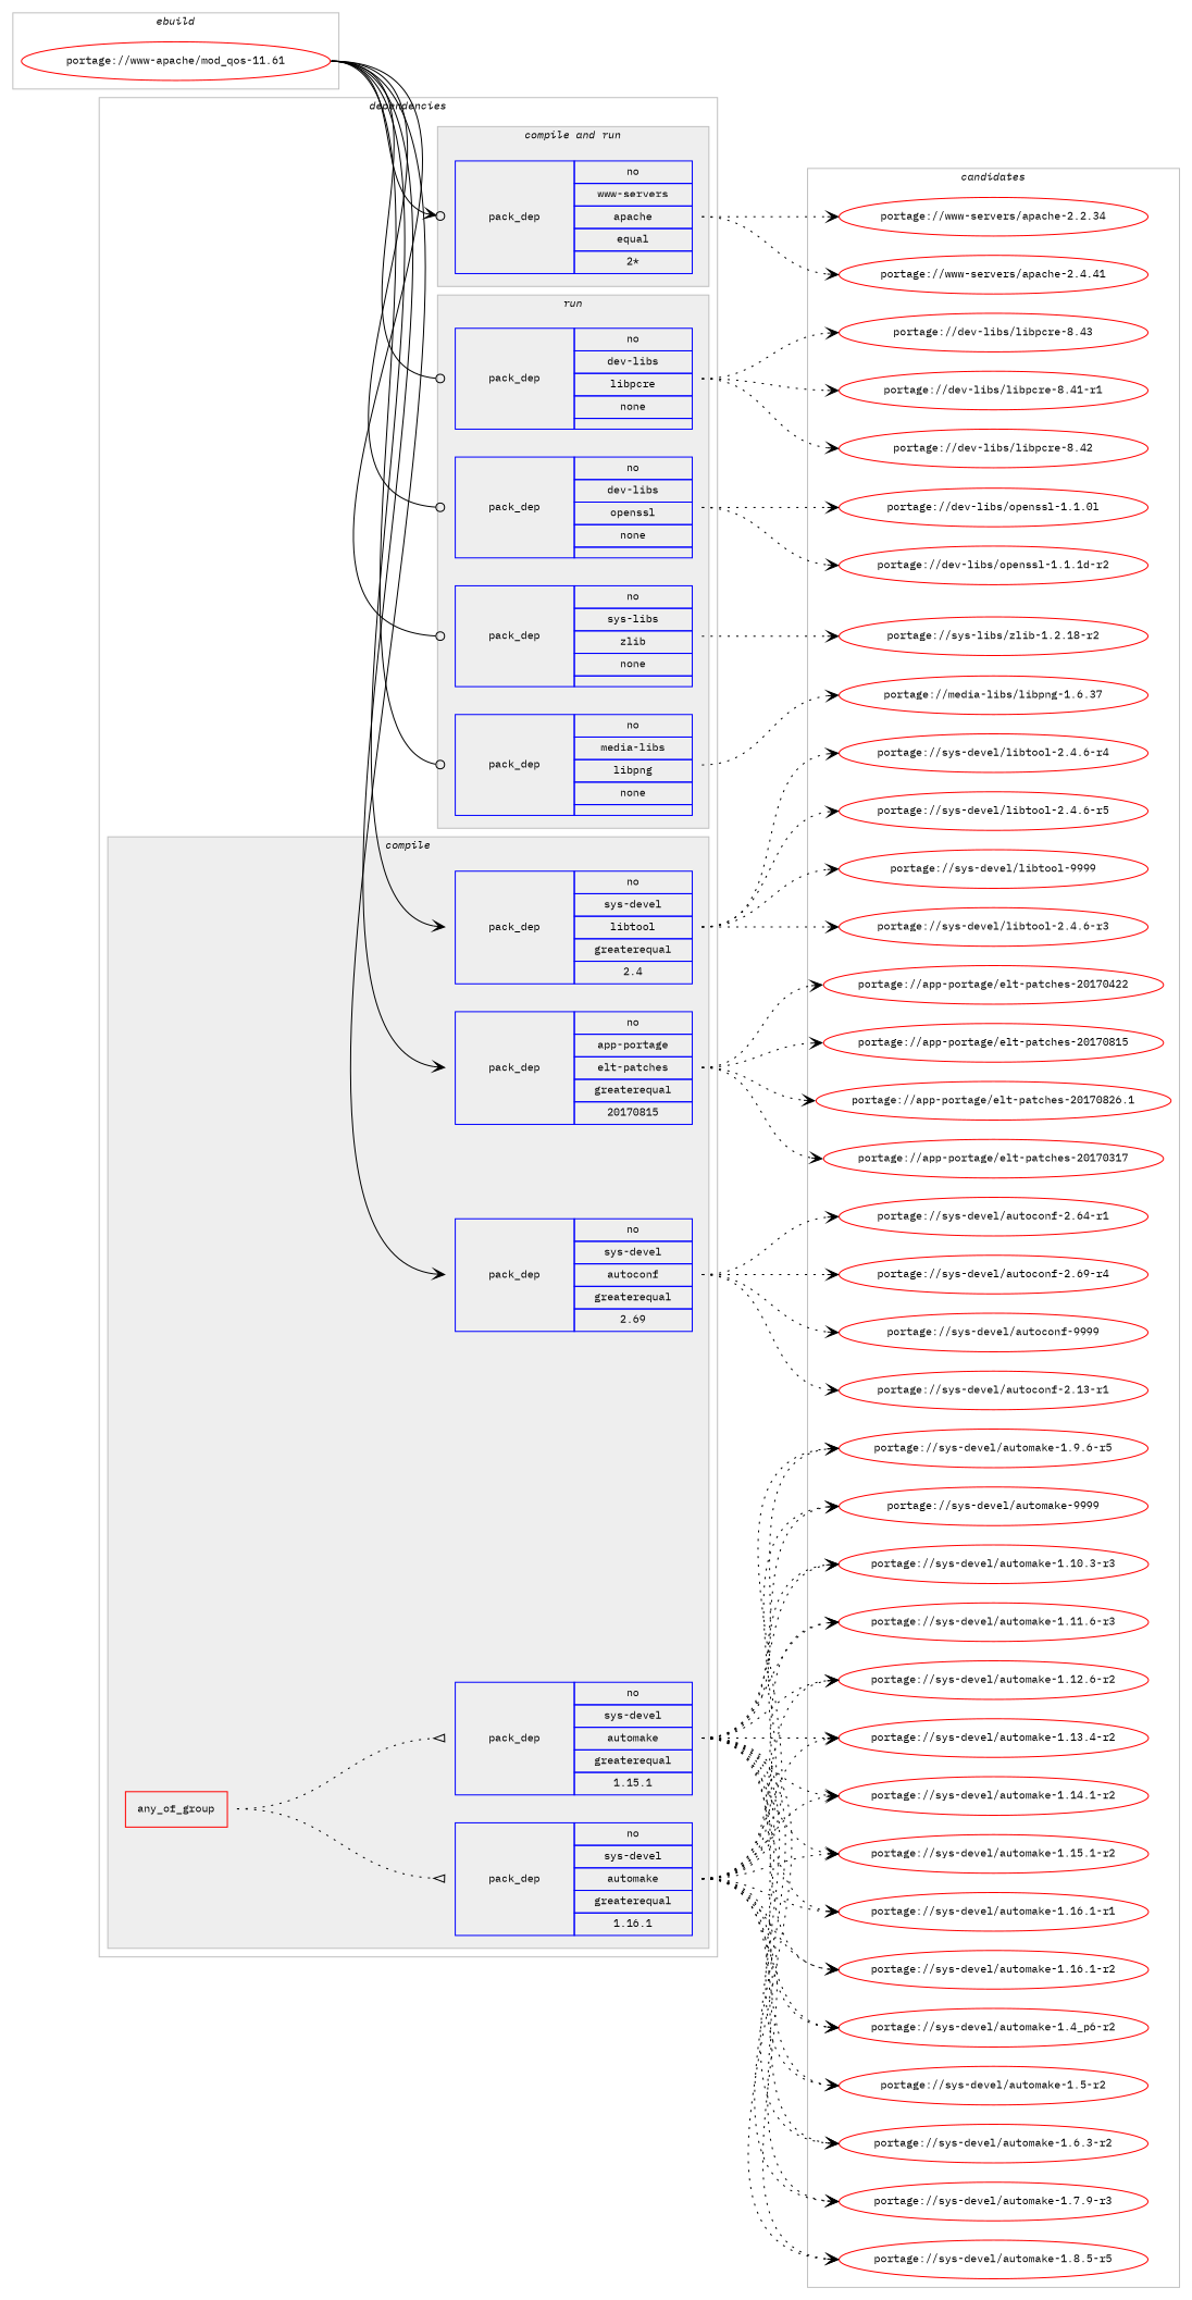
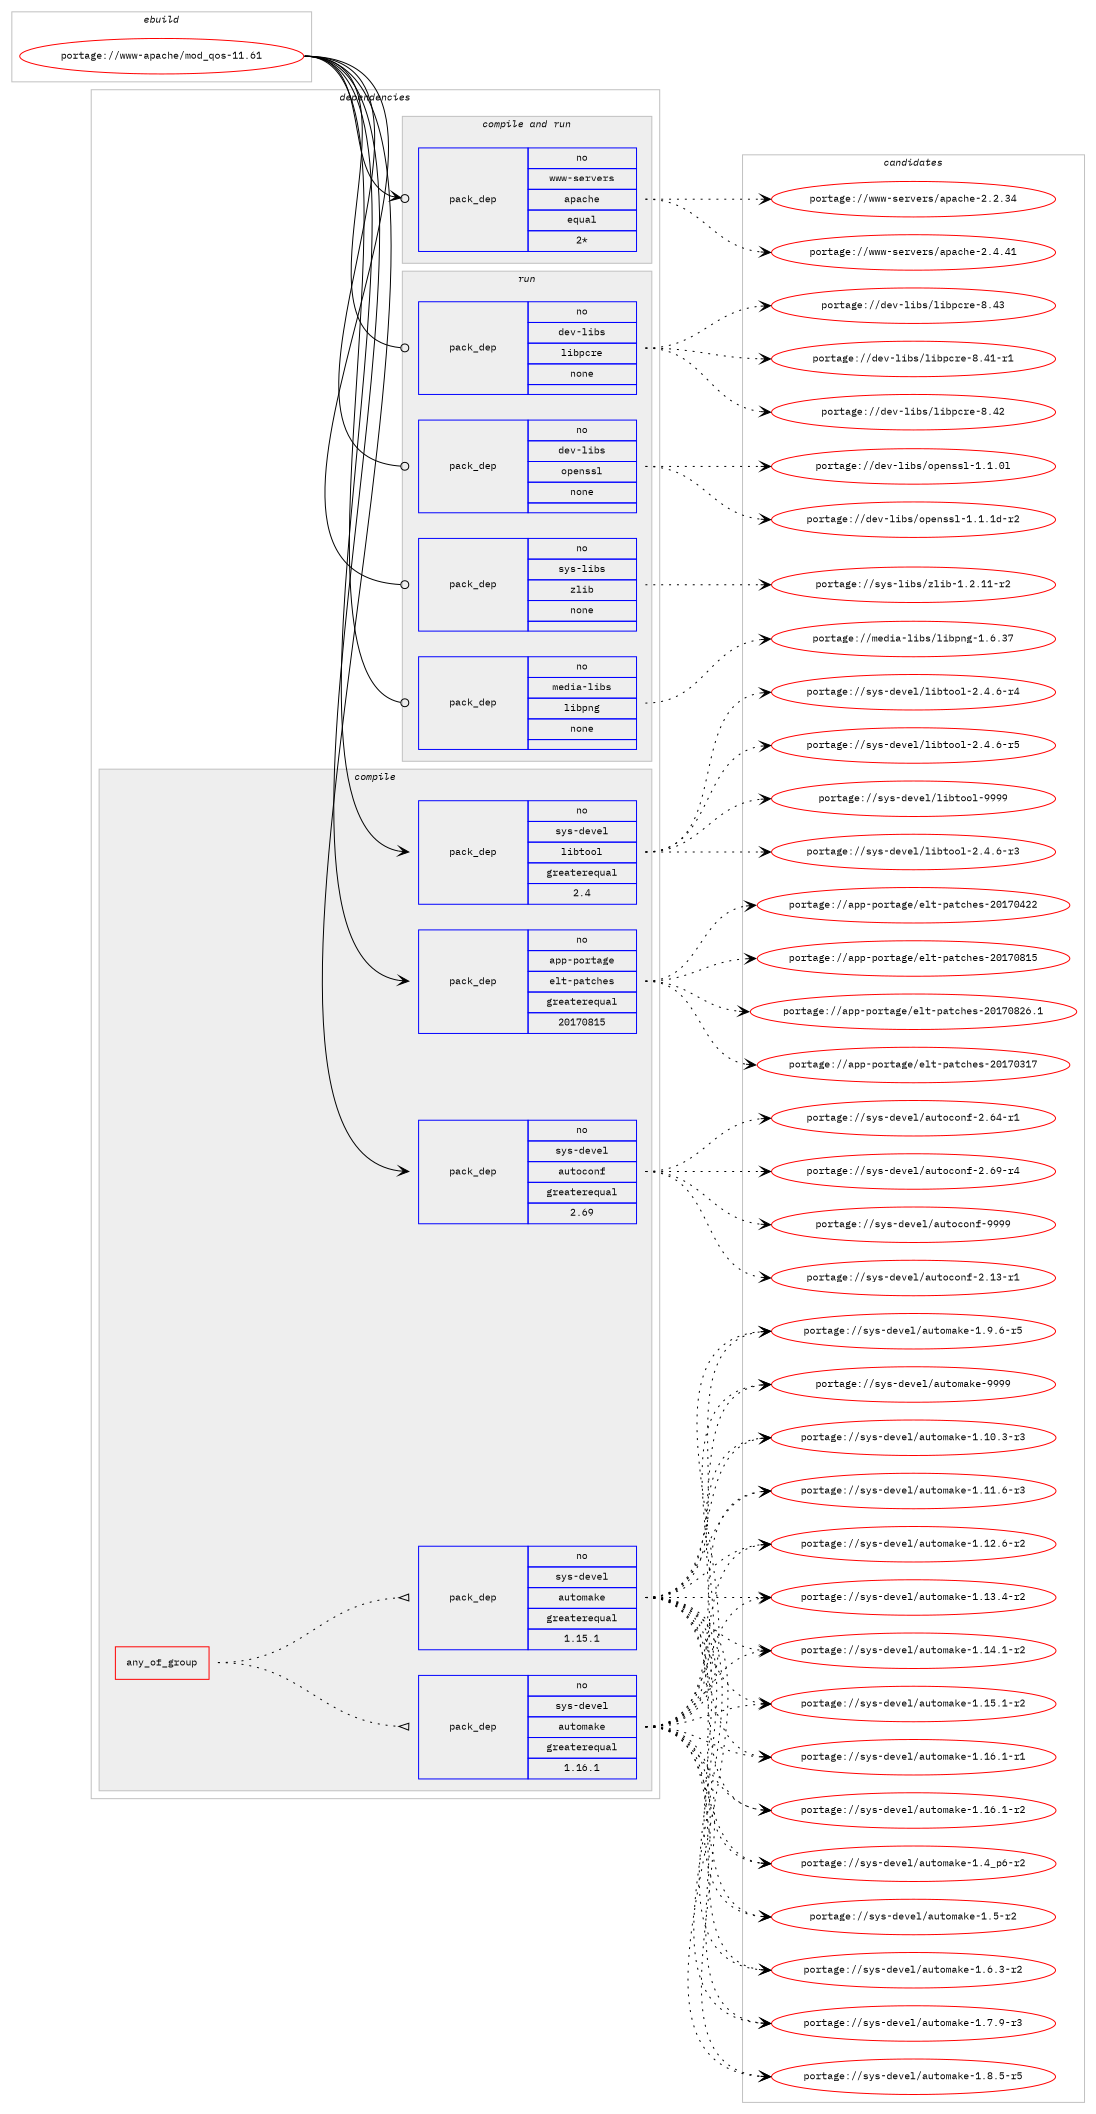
  digraph {
    compound=true
    concentrate=true
    fontname="IBM Plex Mono"
    fontsize=10
    newrank=true
    rankdir=LR
    ranksep=1.5
    node [color=red fontname="IBM Plex Mono" fontsize=10]
    edge [arrowhead=vee fontname="IBM Plex Mono" headport=w style=dotted tailport=e weight=100]
    n1 [label="portage://www-apache/mod_qos-11.61" width=4]
    n2 [color=blue label=<<TABLE BORDER="0" CELLBORDER="1" CELLSPACING="0" CELLPADDING="4" WIDTH="220"><TR><TD ROWSPAN="6" CELLPADDING="30">pack_dep</TD></TR><TR><TD WIDTH="110">no</TD></TR><TR><TD>sys-devel</TD></TR><TR><TD>automake</TD></TR><TR><TD>greaterequal</TD></TR><TR><TD>1.16.1</TD></TR></TABLE>> shape=none]
    n3 [color=blue label=<<TABLE BORDER="0" CELLBORDER="1" CELLSPACING="0" CELLPADDING="4" WIDTH="220"><TR><TD ROWSPAN="6" CELLPADDING="30">pack_dep</TD></TR><TR><TD WIDTH="110">no</TD></TR><TR><TD>sys-devel</TD></TR><TR><TD>automake</TD></TR><TR><TD>greaterequal</TD></TR><TR><TD>1.15.1</TD></TR></TABLE>> shape=none]
    n4 [label=<<TABLE BORDER="0" CELLBORDER="1" CELLSPACING="0" CELLPADDING="4"><TR><TD CELLPADDING="10">any_of_group</TD></TR></TABLE>> shape=none]
    n5 [color=blue label=<<TABLE BORDER="0" CELLBORDER="1" CELLSPACING="0" CELLPADDING="4" WIDTH="220"><TR><TD ROWSPAN="6" CELLPADDING="30">pack_dep</TD></TR><TR><TD WIDTH="110">no</TD></TR><TR><TD>app-portage</TD></TR><TR><TD>elt-patches</TD></TR><TR><TD>greaterequal</TD></TR><TR><TD>20170815</TD></TR></TABLE>> shape=none]
    n6 [color=blue label=<<TABLE BORDER="0" CELLBORDER="1" CELLSPACING="0" CELLPADDING="4" WIDTH="220"><TR><TD ROWSPAN="6" CELLPADDING="30">pack_dep</TD></TR><TR><TD WIDTH="110">no</TD></TR><TR><TD>sys-devel</TD></TR><TR><TD>autoconf</TD></TR><TR><TD>greaterequal</TD></TR><TR><TD>2.69</TD></TR></TABLE>> shape=none]
    n7 [color=blue label=<<TABLE BORDER="0" CELLBORDER="1" CELLSPACING="0" CELLPADDING="4" WIDTH="220"><TR><TD ROWSPAN="6" CELLPADDING="30">pack_dep</TD></TR><TR><TD WIDTH="110">no</TD></TR><TR><TD>sys-devel</TD></TR><TR><TD>libtool</TD></TR><TR><TD>greaterequal</TD></TR><TR><TD>2.4</TD></TR></TABLE>> shape=none]
    n8 [color=blue label=<<TABLE BORDER="0" CELLBORDER="1" CELLSPACING="0" CELLPADDING="4" WIDTH="220"><TR><TD ROWSPAN="6" CELLPADDING="30">pack_dep</TD></TR><TR><TD WIDTH="110">no</TD></TR><TR><TD>www-servers</TD></TR><TR><TD>apache</TD></TR><TR><TD>equal</TD></TR><TR><TD>2*</TD></TR></TABLE>> shape=none]
    n9 [color=blue label=<<TABLE BORDER="0" CELLBORDER="1" CELLSPACING="0" CELLPADDING="4" WIDTH="220"><TR><TD ROWSPAN="6" CELLPADDING="30">pack_dep</TD></TR><TR><TD WIDTH="110">no</TD></TR><TR><TD>dev-libs</TD></TR><TR><TD>libpcre</TD></TR><TR><TD>none</TD></TR><TR><TD></TD></TR></TABLE>> shape=none]
    n10 [color=blue label=<<TABLE BORDER="0" CELLBORDER="1" CELLSPACING="0" CELLPADDING="4" WIDTH="220"><TR><TD ROWSPAN="6" CELLPADDING="30">pack_dep</TD></TR><TR><TD WIDTH="110">no</TD></TR><TR><TD>dev-libs</TD></TR><TR><TD>openssl</TD></TR><TR><TD>none</TD></TR><TR><TD></TD></TR></TABLE>> shape=none]
    n11 [color=blue label=<<TABLE BORDER="0" CELLBORDER="1" CELLSPACING="0" CELLPADDING="4" WIDTH="220"><TR><TD ROWSPAN="6" CELLPADDING="30">pack_dep</TD></TR><TR><TD WIDTH="110">no</TD></TR><TR><TD>sys-libs</TD></TR><TR><TD>zlib</TD></TR><TR><TD>none</TD></TR><TR><TD></TD></TR></TABLE>> shape=none]
    n12 [color=blue label=<<TABLE BORDER="0" CELLBORDER="1" CELLSPACING="0" CELLPADDING="4" WIDTH="220"><TR><TD ROWSPAN="6" CELLPADDING="30">pack_dep</TD></TR><TR><TD WIDTH="110">no</TD></TR><TR><TD>media-libs</TD></TR><TR><TD>libpng</TD></TR><TR><TD>none</TD></TR><TR><TD></TD></TR></TABLE>> shape=none]
    n13 [label="portage://sys-devel/automake-1.10.3-r3" width=4]
    n14 [label="portage://sys-devel/automake-1.11.6-r3" width=4]
    n15 [label="portage://sys-devel/automake-1.12.6-r2" width=4]
    n16 [label="portage://sys-devel/automake-1.13.4-r2" width=4]
    n17 [label="portage://sys-devel/automake-1.14.1-r2" width=4]
    n18 [label="portage://sys-devel/automake-1.15.1-r2" width=4]
    n19 [label="portage://sys-devel/automake-1.16.1-r1" width=4]
    n20 [label="portage://sys-devel/automake-1.16.1-r2" width=4]
    n21 [label="portage://sys-devel/automake-1.4_p6-r2" width=4]
    n22 [label="portage://sys-devel/automake-1.5-r2" width=4]
    n23 [label="portage://sys-devel/automake-1.6.3-r2" width=4]
    n24 [label="portage://sys-devel/automake-1.7.9-r3" width=4]
    n25 [label="portage://sys-devel/automake-1.8.5-r5" width=4]
    n26 [label="portage://sys-devel/automake-1.9.6-r5" width=4]
    n27 [label="portage://sys-devel/automake-9999" width=4]
    n28 [label="portage://app-portage/elt-patches-20170317" width=4]
    n29 [label="portage://app-portage/elt-patches-20170422" width=4]
    n30 [label="portage://app-portage/elt-patches-20170815" width=4]
    n31 [label="portage://app-portage/elt-patches-20170826.1" width=4]
    n32 [label="portage://sys-devel/autoconf-2.13-r1" width=4]
    n33 [label="portage://sys-devel/autoconf-2.64-r1" width=4]
    n34 [label="portage://sys-devel/autoconf-2.69-r4" width=4]
    n35 [label="portage://sys-devel/autoconf-9999" width=4]
    n36 [label="portage://sys-devel/libtool-2.4.6-r3" width=4]
    n37 [label="portage://sys-devel/libtool-2.4.6-r4" width=4]
    n38 [label="portage://sys-devel/libtool-2.4.6-r5" width=4]
    n39 [label="portage://sys-devel/libtool-9999" width=4]
    n40 [label="portage://www-servers/apache-2.2.34" width=4]
    n41 [label="portage://www-servers/apache-2.4.41" width=4]
    n42 [label="portage://dev-libs/libpcre-8.41-r1" width=4]
    n43 [label="portage://dev-libs/libpcre-8.42" width=4]
    n44 [label="portage://dev-libs/libpcre-8.43" width=4]
    n45 [label="portage://dev-libs/openssl-1.1.0l" width=4]
    n46 [label="portage://dev-libs/openssl-1.1.1d-r2" width=4]
    n47 [label="portage://media-libs/libpng-1.6.37" width=4]
-   n48 [label="portage://sys-libs/zlib-1.2.18-r2" width=4]
+   n48 [label="portage://sys-libs/zlib-1.2.11-r2" width=4]
    subgraph cluster_1 {
      color=gray
      label=<<i>ebuild</i>>
      rank=same
      n1
    }
    subgraph cluster_2 {
      color=gray
      label=<<i>dependencies</i>>
      subgraph cluster_3 {
        color=gray
        fillcolor="#eeeeee"
        label=<<i>compile</i>>
        style=filled
        subgraph sub_4 {
          color=gray
          fillcolor="#eeeeee"
          label=<<i>compile</i>>
          style=filled
          n4
          subgraph sub_5 {
            color=gray
            fillcolor="#eeeeee"
            label=<<i>compile</i>>
            style=filled
            n2
          }
          subgraph sub_6 {
            color=gray
            fillcolor="#eeeeee"
            label=<<i>compile</i>>
            style=filled
            n3
          }
        }
        subgraph sub_7 {
          color=gray
          fillcolor="#eeeeee"
          label=<<i>compile</i>>
          style=filled
          n5
        }
        subgraph sub_8 {
          color=gray
          fillcolor="#eeeeee"
          label=<<i>compile</i>>
          style=filled
          n6
        }
        subgraph sub_9 {
          color=gray
          fillcolor="#eeeeee"
          label=<<i>compile</i>>
          style=filled
          n7
        }
      }
      subgraph cluster_10 {
        color=gray
        fillcolor="#eeeeee"
        label=<<i>compile and run</i>>
        style=filled
        subgraph sub_11 {
          color=gray
          fillcolor="#eeeeee"
          label=<<i>compile and run</i>>
          style=filled
          n8
        }
      }
      subgraph cluster_12 {
        color=gray
        fillcolor="#eeeeee"
        label=<<i>run</i>>
        style=filled
        subgraph sub_13 {
          color=gray
          fillcolor="#eeeeee"
          label=<<i>run</i>>
          style=filled
          n9
        }
        subgraph sub_14 {
          color=gray
          fillcolor="#eeeeee"
          label=<<i>run</i>>
          style=filled
          n10
        }
        subgraph sub_15 {
          color=gray
          fillcolor="#eeeeee"
          label=<<i>run</i>>
          style=filled
          n11
        }
        subgraph sub_16 {
          color=gray
          fillcolor="#eeeeee"
          label=<<i>run</i>>
          style=filled
          n12
        }
      }
    }
    subgraph cluster_17 {
      color=gray
      label=<<i>candidates</i>>
      rank=same
      subgraph sub_18 {
        color=black
        label=<<i>candidates</i>>
        nodesep=1
        rank=same
        n13
        n14
        n15
        n16
        n17
        n18
        n19
        n20
        n21
        n22
        n23
        n24
        n25
        n26
        n27
      }
      subgraph sub_19 {
        color=black
        label=<<i>candidates</i>>
        nodesep=1
        rank=same
        n13
        n14
        n15
        n16
        n17
        n18
        n19
        n20
        n21
        n22
        n23
        n24
        n25
        n26
        n27
      }
      subgraph sub_20 {
        color=black
        label=<<i>candidates</i>>
        nodesep=1
        rank=same
        n28
        n29
        n30
        n31
      }
      subgraph sub_21 {
        color=black
        label=<<i>candidates</i>>
        nodesep=1
        rank=same
        n32
        n33
        n34
        n35
      }
      subgraph sub_22 {
        color=black
        label=<<i>candidates</i>>
        nodesep=1
        rank=same
        n36
        n37
        n38
        n39
      }
      subgraph sub_23 {
        color=black
        label=<<i>candidates</i>>
        nodesep=1
        rank=same
        n40
        n41
      }
      subgraph sub_24 {
        color=black
        label=<<i>candidates</i>>
        nodesep=1
        rank=same
        n42
        n43
        n44
      }
      subgraph sub_25 {
        color=black
        label=<<i>candidates</i>>
        nodesep=1
        rank=same
        n45
        n46
      }
      subgraph sub_26 {
        color=black
        label=<<i>candidates</i>>
        nodesep=1
        rank=same
        n47
      }
      subgraph sub_27 {
        color=black
        label=<<i>candidates</i>>
        nodesep=1
        rank=same
        n48
      }
    }
    n1 -> n5 [style=solid weight=20]
    n1 -> n6 [style=solid weight=20]
    n1 -> n7 [style=solid weight=20]
    n1 -> n8 [arrowhead=odotvee style=solid weight=20]
    n1 -> n9 [arrowhead=odot style=solid weight=20]
    n1 -> n10 [arrowhead=odot style=solid weight=20]
    n1 -> n11 [arrowhead=odot style=solid weight=20]
    n1 -> n12 [arrowhead=odot style=solid weight=20]
    n2 -> n13
    n2 -> n14
    n2 -> n15
    n2 -> n16
    n2 -> n17
    n2 -> n18
    n2 -> n19
    n2 -> n20
    n2 -> n21
    n2 -> n22
    n2 -> n23
    n2 -> n24
    n2 -> n25
    n2 -> n26
    n2 -> n27
    n3 -> n13
    n3 -> n14
    n3 -> n15
    n3 -> n16
    n3 -> n17
    n3 -> n18
    n3 -> n19
    n3 -> n20
    n3 -> n21
    n3 -> n22
    n3 -> n23
    n3 -> n24
    n3 -> n25
    n3 -> n26
    n3 -> n27
    n4 -> n2 [arrowhead=oinv weight=20]
    n4 -> n3 [arrowhead=oinv weight=20]
    n5 -> n28
    n5 -> n29
    n5 -> n30
    n5 -> n31
    n6 -> n32
    n6 -> n33
    n6 -> n34
    n6 -> n35
    n7 -> n36
    n7 -> n37
    n7 -> n38
    n7 -> n39
    n8 -> n40
    n8 -> n41
    n9 -> n42
    n9 -> n43
    n9 -> n44
    n10 -> n45
    n10 -> n46
    n11 -> n48
    n12 -> n47
  }
